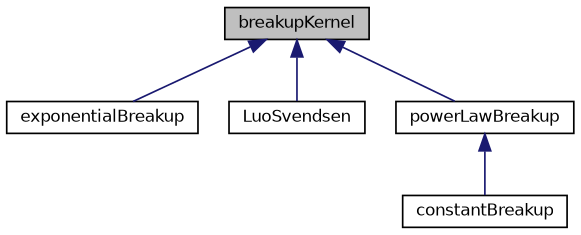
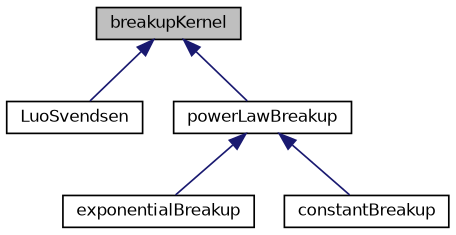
  digraph {
    node [color=black fontname=Helvetica fontsize=10 shape=record]
    edge [color=midnightblue dir=back fontname=Helvetica fontsize=10 labelfontname=Helvetica labelfontsize=10 style=solid]
    n1 [fillcolor=grey75 fontcolor=black height=0.2 label=breakupKernel style=filled width=0.4]
    n2 [height=0.2 label=exponentialBreakup width=0.4]
    n3 [height=0.2 label=LuoSvendsen width=0.4]
    n4 [height=0.2 label=powerLawBreakup width=0.4]
    n5 [height=0.2 label=constantBreakup width=0.4]
-   n1 -> n2
+   n4 -> n2
    n1 -> n3
    n1 -> n4
    n4 -> n5
  }
